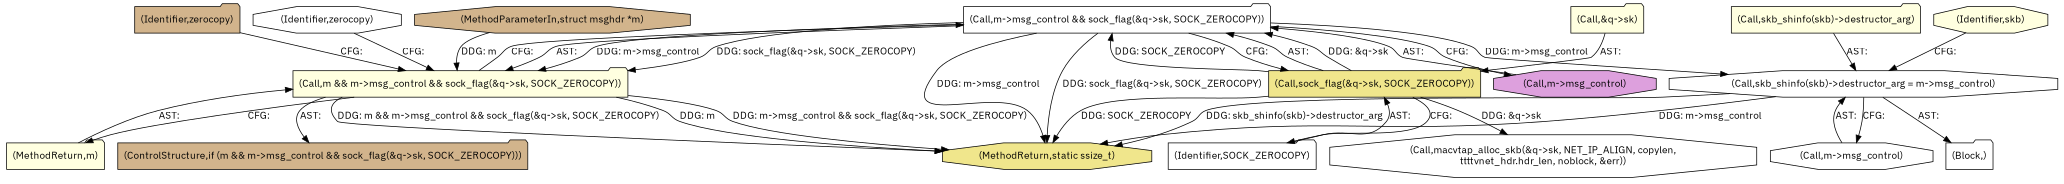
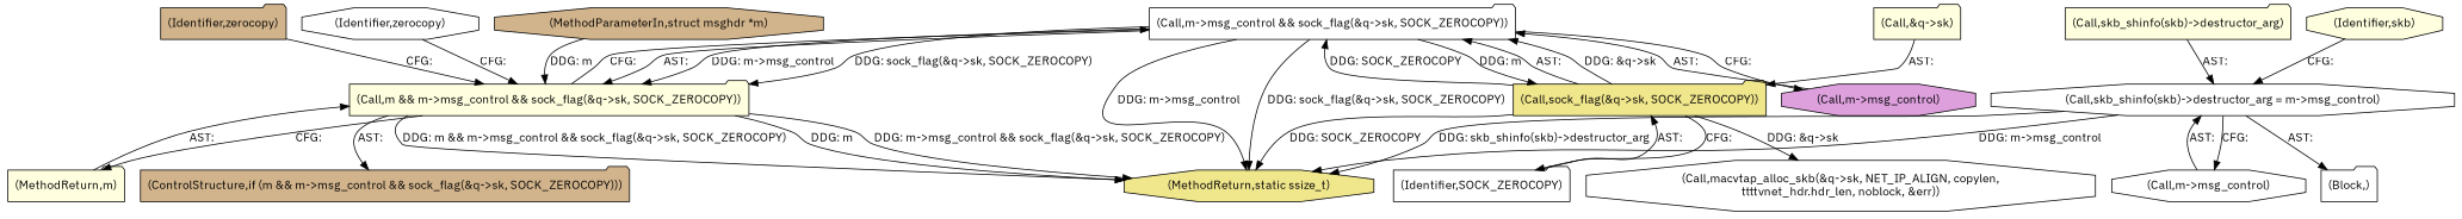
  digraph {
    fontname="IBM Plex Sans"
    node [fillcolor=white fontname="IBM Plex Sans" shape=folder style=filled]
    edge [fontname="IBM Plex Sans"]
    n1 [label="(Call,m->msg_control && sock_flag(&q->sk, SOCK_ZEROCOPY))"]
    n2 [fillcolor=khaki label="(Call,sock_flag(&q->sk, SOCK_ZEROCOPY))"]
    n3 [fillcolor=lightyellow label="(Call,m && m->msg_control && sock_flag(&q->sk, SOCK_ZEROCOPY))"]
    n4 [label="(Call,skb_shinfo(skb)->destructor_arg = m->msg_control)" shape=octagon]
    n5 [fillcolor=khaki label="(MethodReturn,static ssize_t)" shape=octagon]
    n6 [fillcolor=plum label="(Call,m->msg_control)" shape=octagon]
    n7 [label="(Identifier,SOCK_ZEROCOPY)"]
    n8 [label="(Call,macvtap_alloc_skb(&q->sk, NET_IP_ALIGN, copylen,\n\t\t\t\tvnet_hdr.hdr_len, noblock, &err))" shape=octagon]
    n9 [fillcolor=lightyellow label="(MethodReturn,m)"]
    n10 [fillcolor=tan label="(ControlStructure,if (m && m->msg_control && sock_flag(&q->sk, SOCK_ZEROCOPY)))"]
    n11 [label="(Call,m->msg_control)" shape=octagon]
    n12 [label="(Block,)"]
    n13 [fillcolor=tan label="(Identifier,zerocopy)"]
    n14 [fillcolor=lightyellow label="(Call,skb_shinfo(skb)->destructor_arg)"]
    n15 [label="(Identifier,zerocopy)" shape=octagon]
    n16 [fillcolor=tan label="(MethodParameterIn,struct msghdr *m)" shape=octagon]
    n17 [fillcolor=lightyellow label="(Identifier,skb)" shape=octagon]
    n18 [fillcolor=lightyellow label="(Call,&q->sk)"]
-   n1 -> n2 [label="CFG: "]
+   n1 -> n2 [label="DDG: m"]
    n1 -> n3 [label="AST: "]
    n1 -> n3 [label="DDG: m->msg_control"]
    n1 -> n3 [label="DDG: sock_flag(&q->sk, SOCK_ZEROCOPY)"]
-   n1 -> n4 [label="DDG: m->msg_control"]
    n1 -> n5 [label="DDG: m->msg_control"]
    n1 -> n5 [label="DDG: sock_flag(&q->sk, SOCK_ZEROCOPY)"]
    n1 -> n6 [label="CFG: "]
    n2 -> n1 [label="AST: "]
    n2 -> n1 [label="DDG: &q->sk"]
    n2 -> n1 [label="DDG: SOCK_ZEROCOPY"]
    n2 -> n5 [label="DDG: SOCK_ZEROCOPY"]
    n2 -> n7 [label="CFG: "]
    n2 -> n8 [label="DDG: &q->sk"]
    n3 -> n1 [label="CFG: "]
    n3 -> n5 [label="DDG: m"]
    n3 -> n5 [label="DDG: m->msg_control && sock_flag(&q->sk, SOCK_ZEROCOPY)"]
    n3 -> n5 [label="DDG: m && m->msg_control && sock_flag(&q->sk, SOCK_ZEROCOPY)"]
    n3 -> n9 [label="CFG: "]
    n3 -> n10 [label="AST: "]
    n4 -> n5 [label="DDG: skb_shinfo(skb)->destructor_arg"]
    n4 -> n5 [label="DDG: m->msg_control"]
    n4 -> n11 [label="CFG: "]
    n4 -> n12 [label="AST: "]
    n6 -> n1 [label="AST: "]
    n7 -> n2 [label="AST: "]
    n9 -> n3 [label="AST: "]
    n11 -> n4 [label="AST: "]
    n13 -> n3 [label="CFG: "]
    n14 -> n4 [label="AST: "]
    n15 -> n3 [label="CFG: "]
    n16 -> n3 [label="DDG: m"]
    n17 -> n4 [label="CFG: "]
    n18 -> n2 [label="AST: "]
  }
